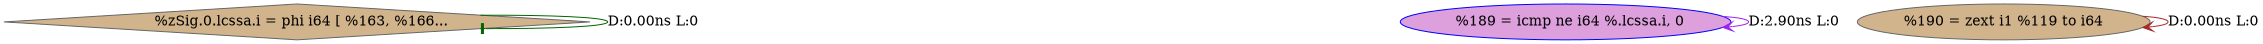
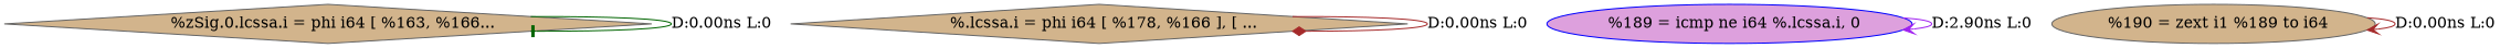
  digraph {
    fontname="DejaVu Serif"
    node [color=gray40 fillcolor=tan fontname="DejaVu Serif" shape=diamond style=filled]
    edge [arrowhead=vee color=brown fontname="DejaVu Serif"]
    n1 [label="  %zSig.0.lcssa.i = phi i64 [ %163, %166..."]
+   n2 [label="  %.lcssa.i = phi i64 [ %178, %166 ], [ ..."]
    n3 [color=blue fillcolor=plum label="  %189 = icmp ne i64 %.lcssa.i, 0" shape=ellipse]
-   n4 [label="%190 = zext i1 %119 to i64" shape=ellipse]
+   n4 [label="  %190 = zext i1 %189 to i64" shape=ellipse]
    n1 -> n1 [arrowhead=tee color=darkgreen label="D:0.00ns L:0"]
+   n2 -> n2 [arrowhead=diamond label="D:0.00ns L:0"]
    n3 -> n3 [color=purple label="D:2.90ns L:0"]
    n4 -> n4 [label="D:0.00ns L:0"]
  }
